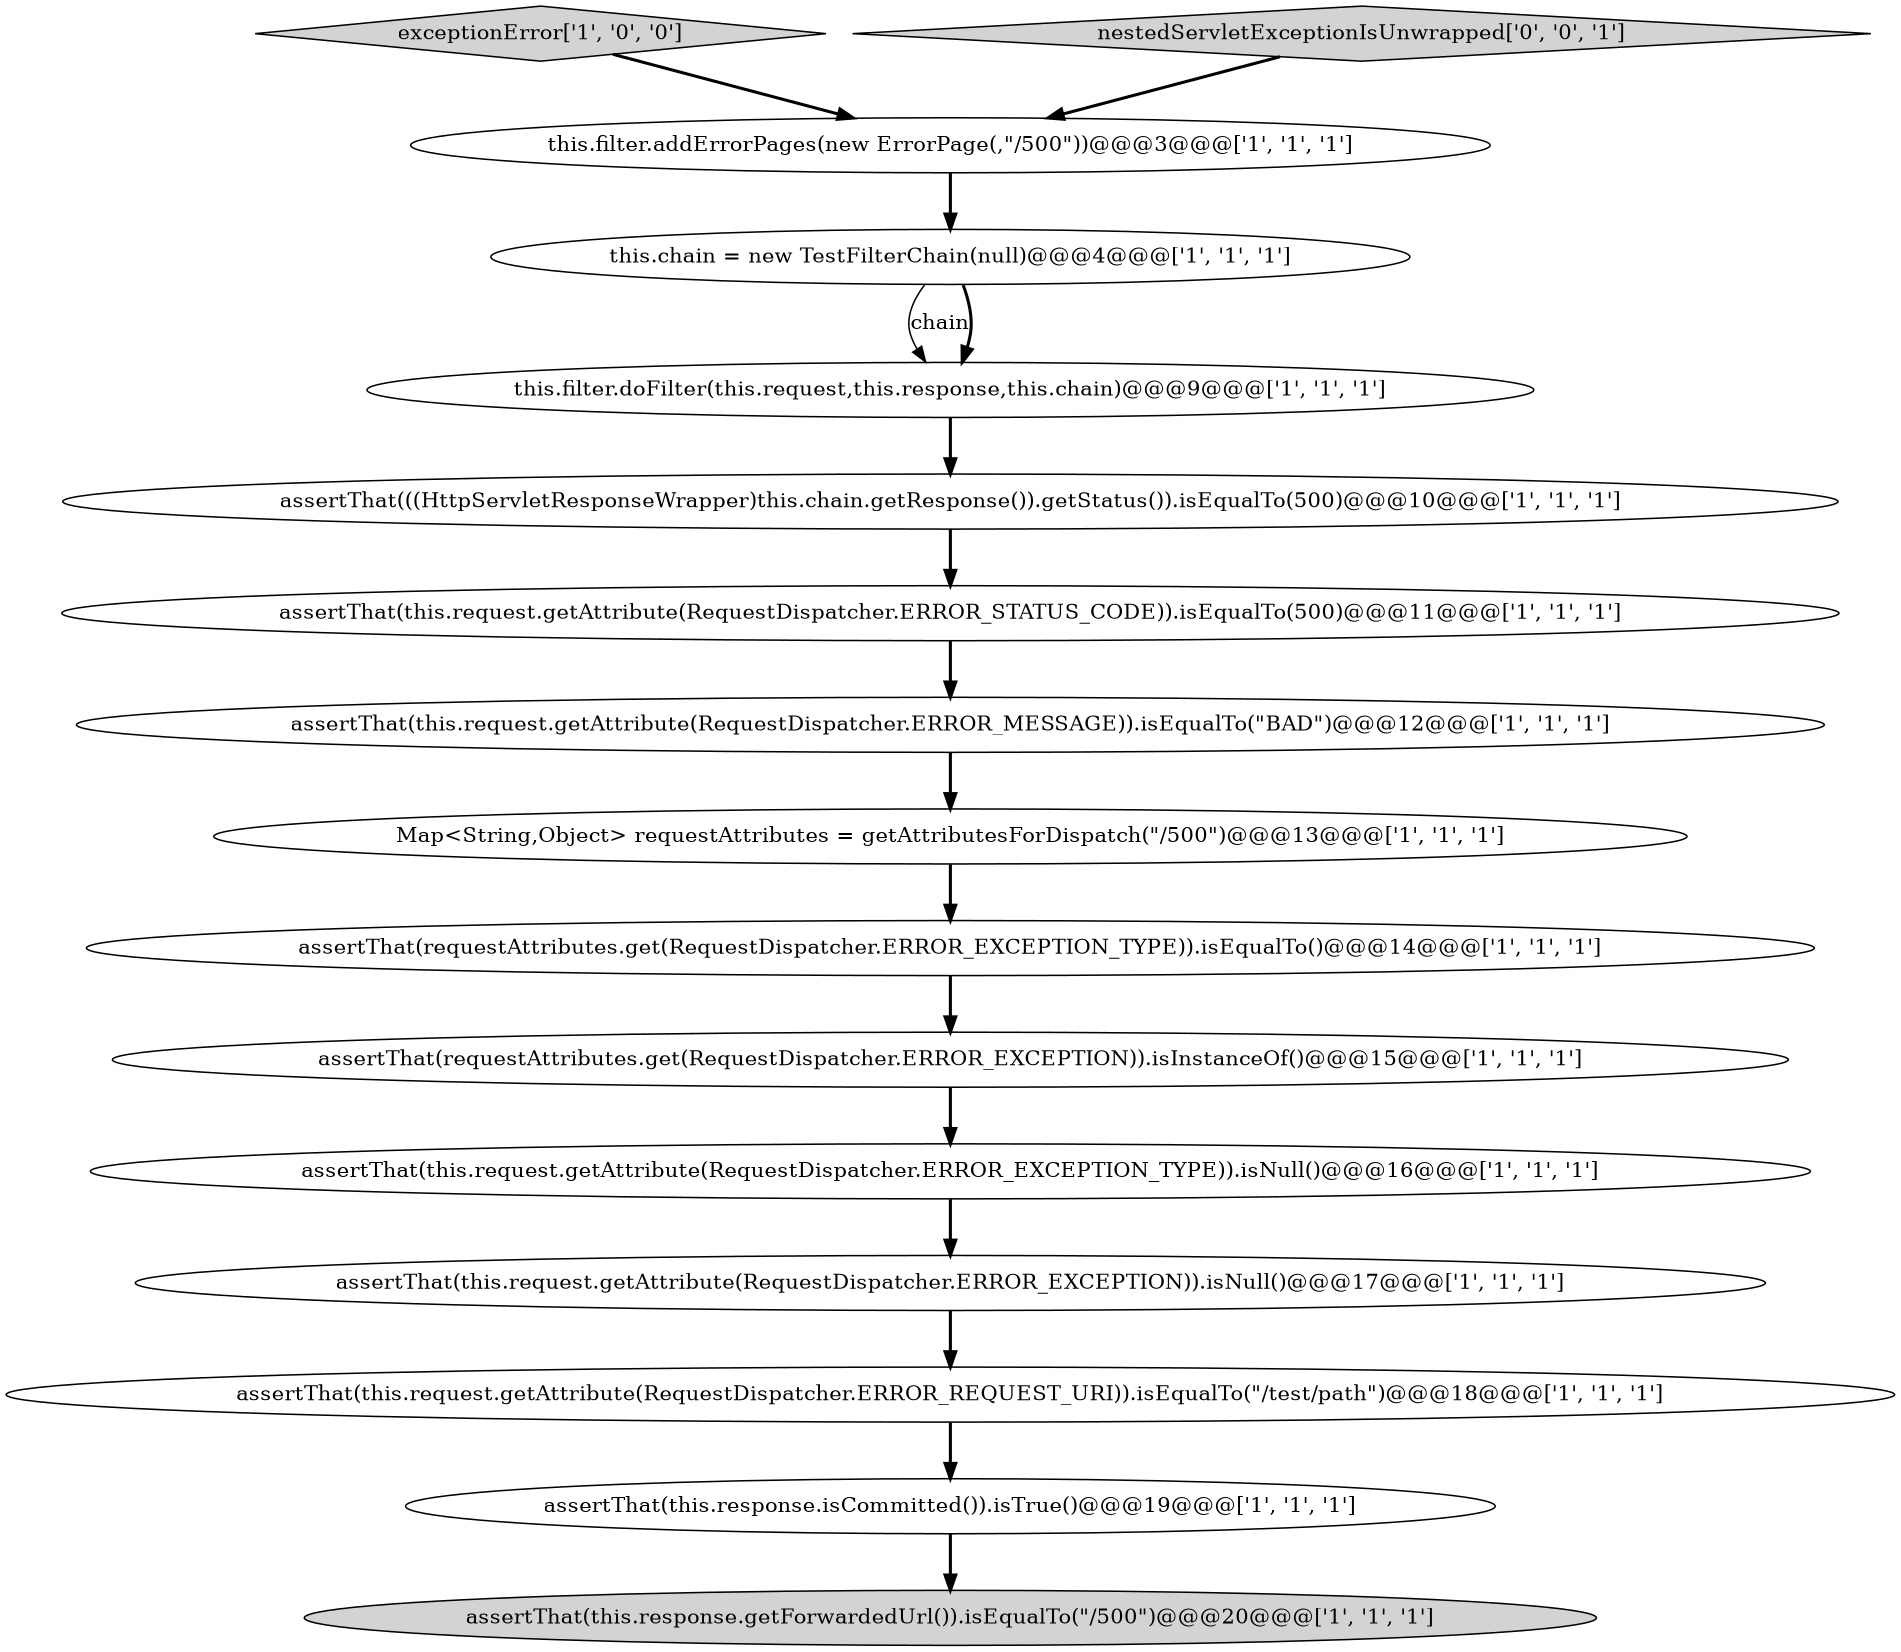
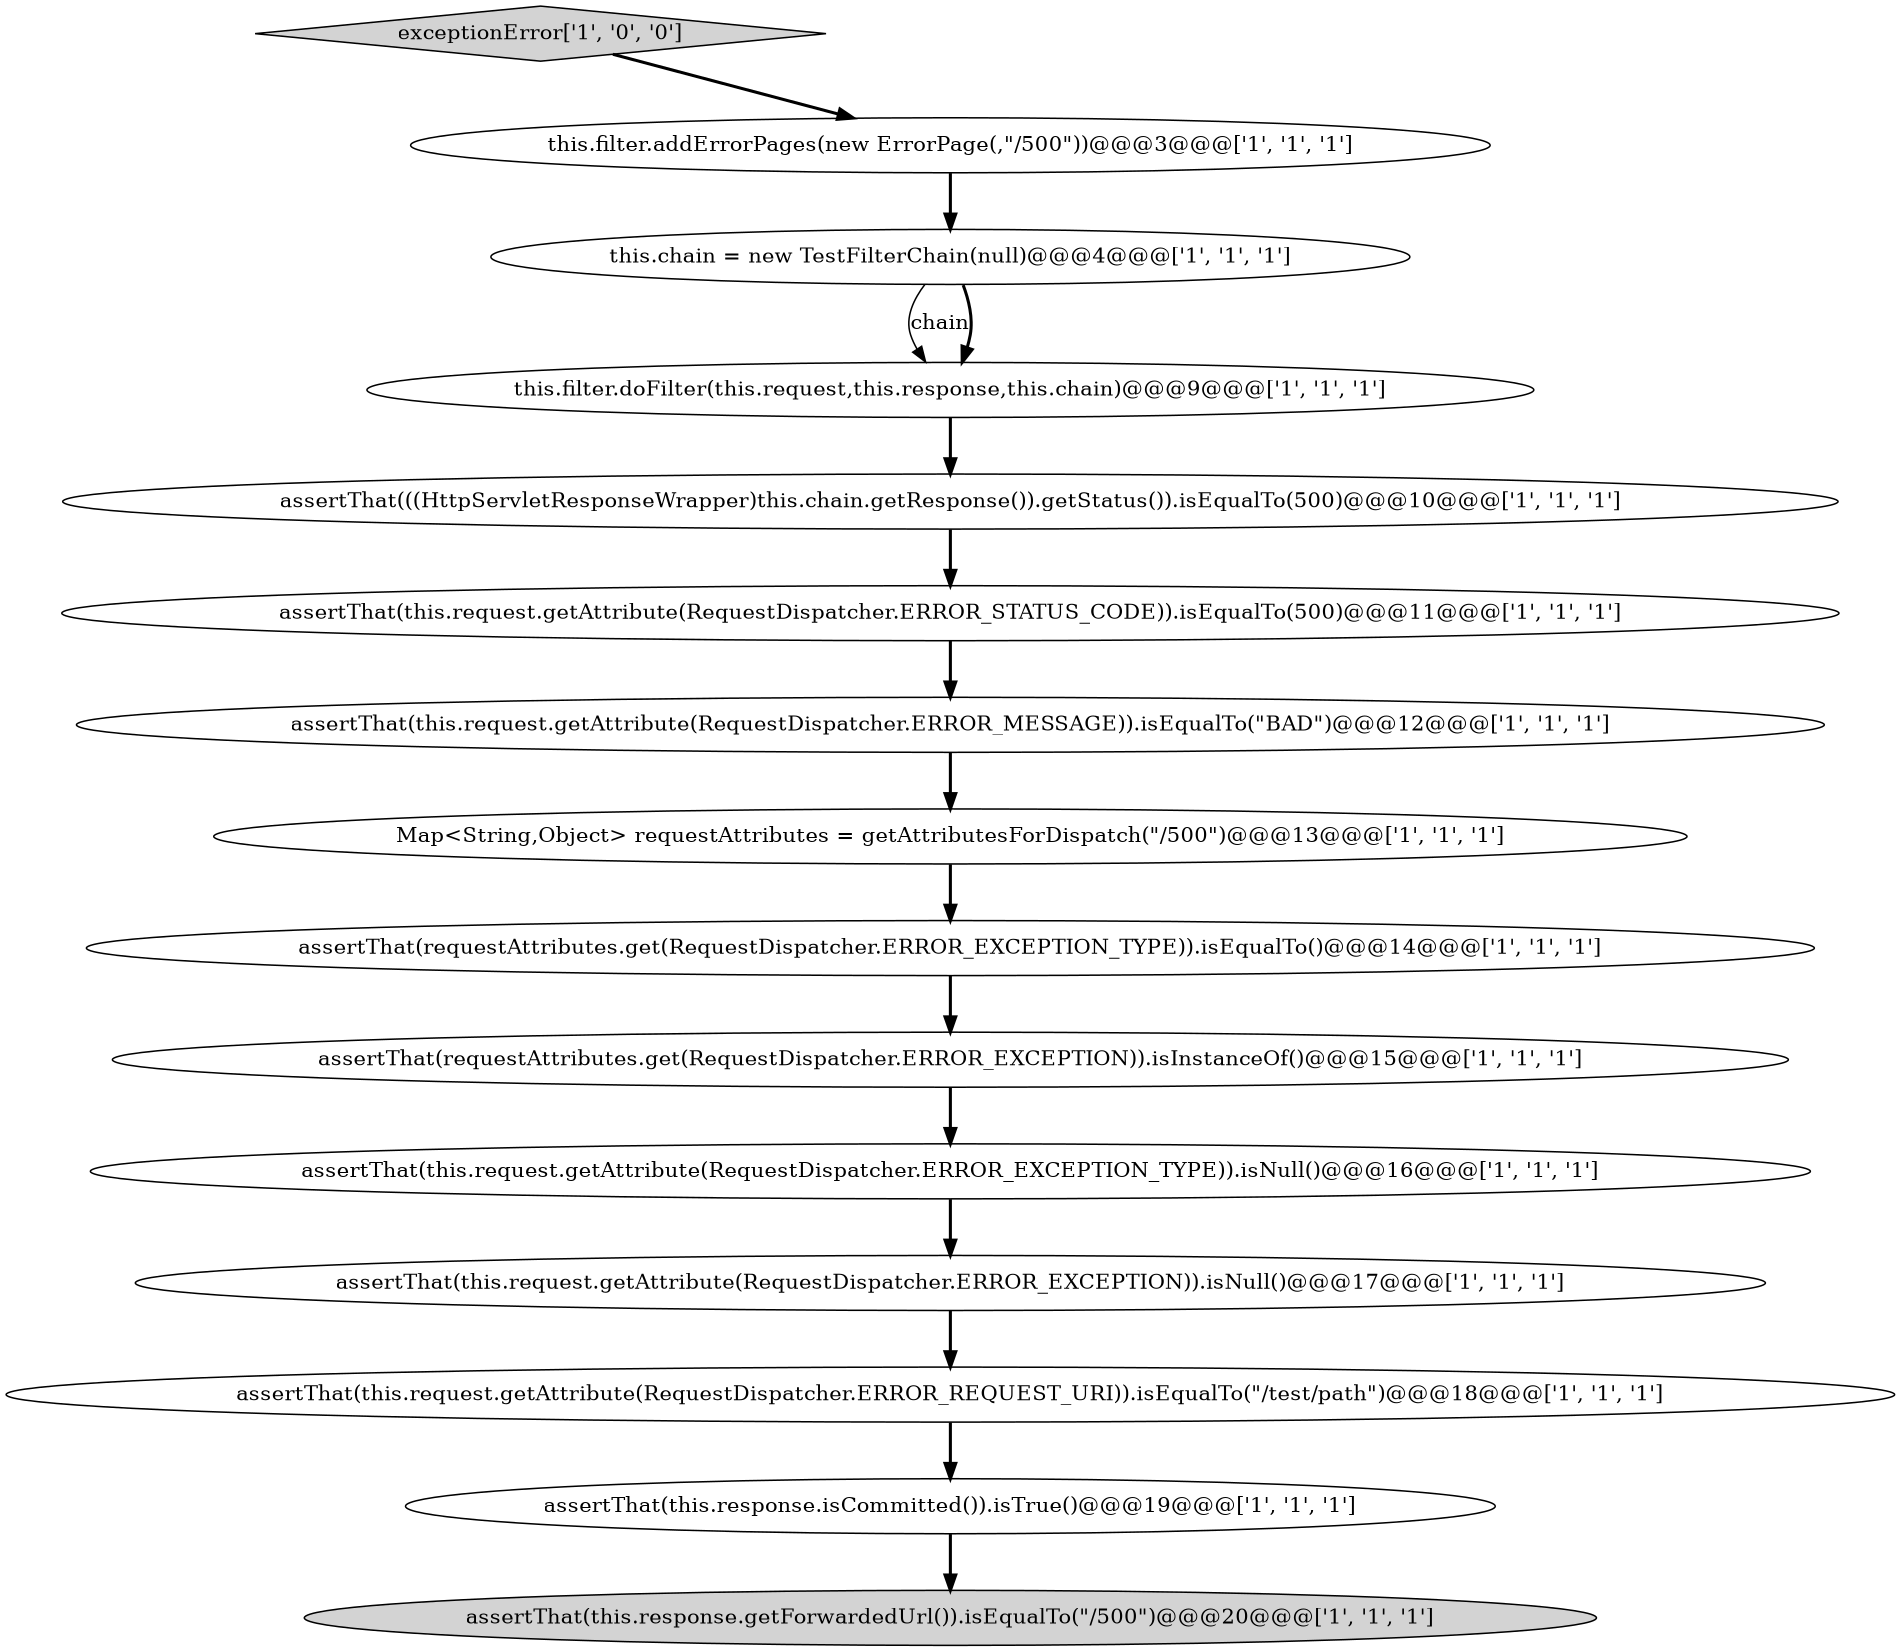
  digraph {
    node [fillcolor=white shape=ellipse style=filled]
    edge [style=bold]
    n1 [label="assertThat(requestAttributes.get(RequestDispatcher.ERROR_EXCEPTION_TYPE)).isEqualTo()@@@14@@@['1', '1', '1']"]
    n2 [label="assertThat(requestAttributes.get(RequestDispatcher.ERROR_EXCEPTION)).isInstanceOf()@@@15@@@['1', '1', '1']"]
    n3 [label="assertThat(this.request.getAttribute(RequestDispatcher.ERROR_EXCEPTION_TYPE)).isNull()@@@16@@@['1', '1', '1']"]
    n4 [label="assertThat(this.request.getAttribute(RequestDispatcher.ERROR_STATUS_CODE)).isEqualTo(500)@@@11@@@['1', '1', '1']"]
    n5 [label="assertThat(this.request.getAttribute(RequestDispatcher.ERROR_MESSAGE)).isEqualTo(\"BAD\")@@@12@@@['1', '1', '1']"]
    n6 [label="Map<String,Object> requestAttributes = getAttributesForDispatch(\"/500\")@@@13@@@['1', '1', '1']"]
    n7 [fillcolor=lightgray label="assertThat(this.response.getForwardedUrl()).isEqualTo(\"/500\")@@@20@@@['1', '1', '1']"]
    n8 [label="assertThat(this.response.isCommitted()).isTrue()@@@19@@@['1', '1', '1']"]
    n9 [label="assertThat(this.request.getAttribute(RequestDispatcher.ERROR_EXCEPTION)).isNull()@@@17@@@['1', '1', '1']"]
    n10 [label="assertThat(this.request.getAttribute(RequestDispatcher.ERROR_REQUEST_URI)).isEqualTo(\"/test/path\")@@@18@@@['1', '1', '1']"]
    n11 [fillcolor=lightgray label="exceptionError['1', '0', '0']" shape=diamond]
    n12 [label="this.filter.addErrorPages(new ErrorPage(,\"/500\"))@@@3@@@['1', '1', '1']"]
    n13 [label="this.chain = new TestFilterChain(null)@@@4@@@['1', '1', '1']"]
    n14 [label="assertThat(((HttpServletResponseWrapper)this.chain.getResponse()).getStatus()).isEqualTo(500)@@@10@@@['1', '1', '1']"]
    n15 [label="this.filter.doFilter(this.request,this.response,this.chain)@@@9@@@['1', '1', '1']"]
-   n16 [fillcolor=lightgray label="nestedServletExceptionIsUnwrapped['0', '0', '1']" shape=diamond]
    n1 -> n2
    n2 -> n3
    n3 -> n9
    n4 -> n5
    n5 -> n6
    n6 -> n1
    n8 -> n7
    n9 -> n10
    n10 -> n8
    n11 -> n12
    n12 -> n13
    n13 -> n15 [label=chain style=solid]
    n13 -> n15
    n14 -> n4
    n15 -> n14
-   n16 -> n12
  }
